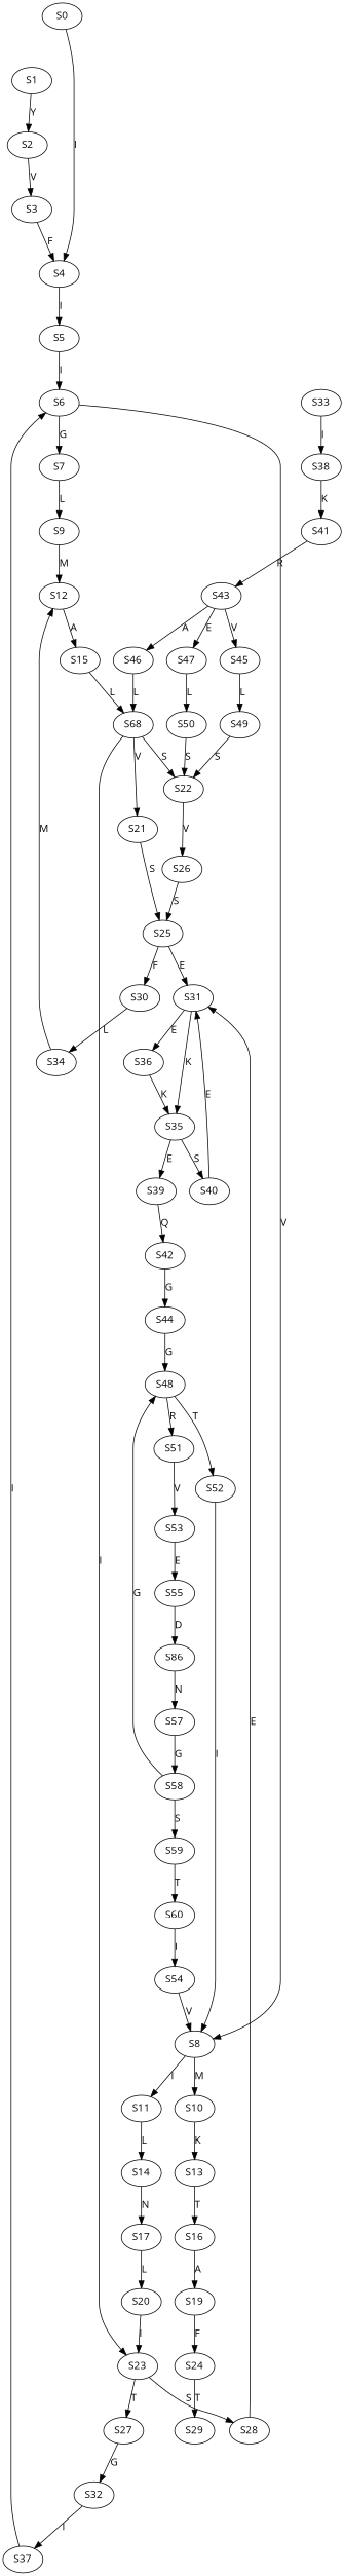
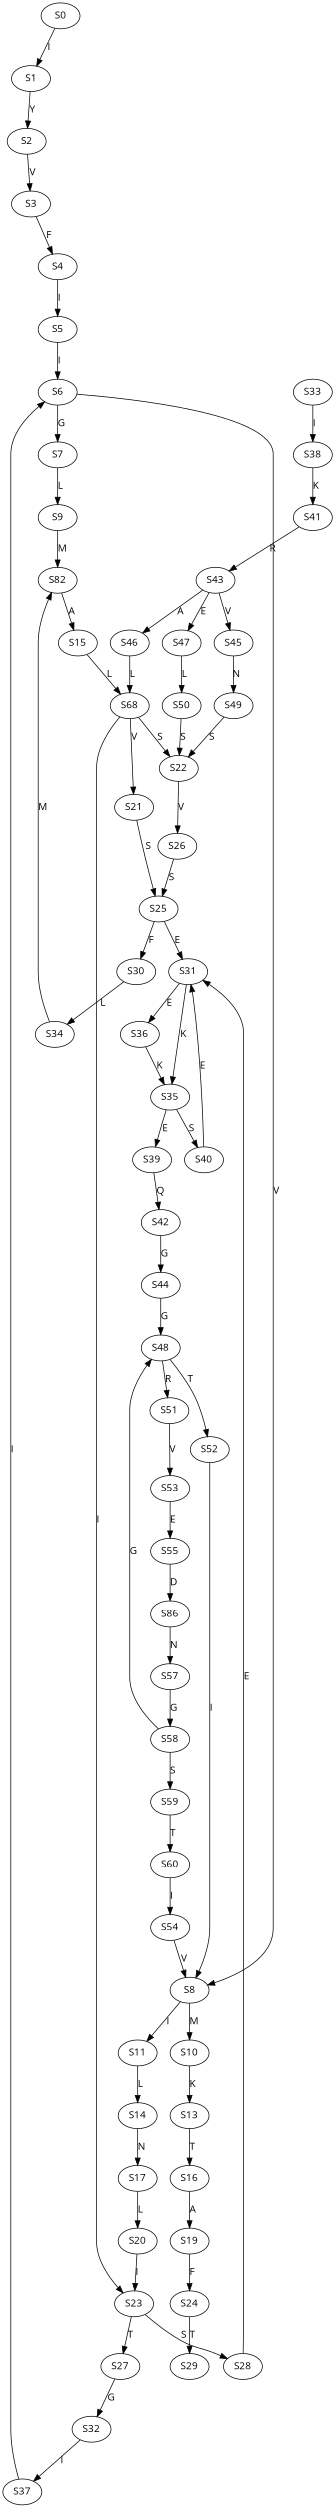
  strict digraph {
    fontname="Open Sans"
    node [fontname="Open Sans"]
    edge [fontname="Open Sans"]
    S0
    S1
    S2
    S3
    S4
    S5
    S6
    S7
    S8
    S9
    S10
    S11
-   S12
+   S12 [label=S82]
    S13
    S14
    S15
    S16
    S17
    n19 [label=S68]
    S19
    S20
    S21
    S22
    S23
    S24
    S25
    S26
    S27
    S28
    S29
    S30
    S31
    S32
    S34
    S35
    S36
    S37
    S33
    S38
    S39
    S40
    S41
    S42
    S43
    S44
    S45
    S46
    S47
    S48
    S49
    S50
    S51
    S52
    S53
    S55
    S54
    n57 [label=S86]
    S57
    S58
    S59
    S60
-   S0 -> S4 [label=I]
+   S0 -> S1 [label=I]
    S1 -> S2 [label=Y]
    S2 -> S3 [label=V]
    S3 -> S4 [label=F]
    S4 -> S5 [label=I]
    S5 -> S6 [label=I]
    S6 -> S7 [label=G]
    S6 -> S8 [label=V]
    S7 -> S9 [label=L]
    S8 -> S10 [label=M]
    S8 -> S11 [label=I]
    S9 -> S12 [label=M]
    S10 -> S13 [label=K]
    S11 -> S14 [label=L]
    S12 -> S15 [label=A]
    S13 -> S16 [label=T]
    S14 -> S17 [label=N]
    S15 -> n19 [label=L]
    S16 -> S19 [label=A]
    S17 -> S20 [label=L]
    n19 -> S21 [label=V]
    n19 -> S22 [label=S]
    n19 -> S23 [label=I]
    S19 -> S24 [label=F]
    S20 -> S23 [label=I]
    S21 -> S25 [label=S]
    S22 -> S26 [label=V]
    S23 -> S27 [label=T]
    S23 -> S28 [label=S]
    S24 -> S29 [label=T]
    S25 -> S30 [label=F]
    S25 -> S31 [label=E]
    S26 -> S25 [label=S]
    S27 -> S32 [label=G]
    S28 -> S31 [label=E]
    S30 -> S34 [label=L]
    S31 -> S35 [label=K]
    S31 -> S36 [label=E]
    S32 -> S37 [label=I]
    S34 -> S12 [label=M]
    S35 -> S39 [label=E]
    S35 -> S40 [label=S]
    S36 -> S35 [label=K]
    S37 -> S6 [label=I]
    S33 -> S38 [label=I]
    S38 -> S41 [label=K]
    S39 -> S42 [label=Q]
    S40 -> S31 [label=E]
    S41 -> S43 [label=R]
    S42 -> S44 [label=G]
    S43 -> S45 [label=V]
    S43 -> S46 [label=A]
    S43 -> S47 [label=E]
    S44 -> S48 [label=G]
-   S45 -> S49 [label=L]
+   S45 -> S49 [label=N]
    S46 -> n19 [label=L]
    S47 -> S50 [label=L]
    S48 -> S51 [label=R]
    S48 -> S52 [label=T]
    S49 -> S22 [label=S]
    S50 -> S22 [label=S]
    S51 -> S53 [label=V]
    S52 -> S8 [label=I]
    S53 -> S55 [label=E]
    S55 -> n57 [label=D]
    S54 -> S8 [label=V]
    n57 -> S57 [label=N]
    S57 -> S58 [label=G]
    S58 -> S48 [label=G]
    S58 -> S59 [label=S]
    S59 -> S60 [label=T]
    S60 -> S54 [label=I]
  }
